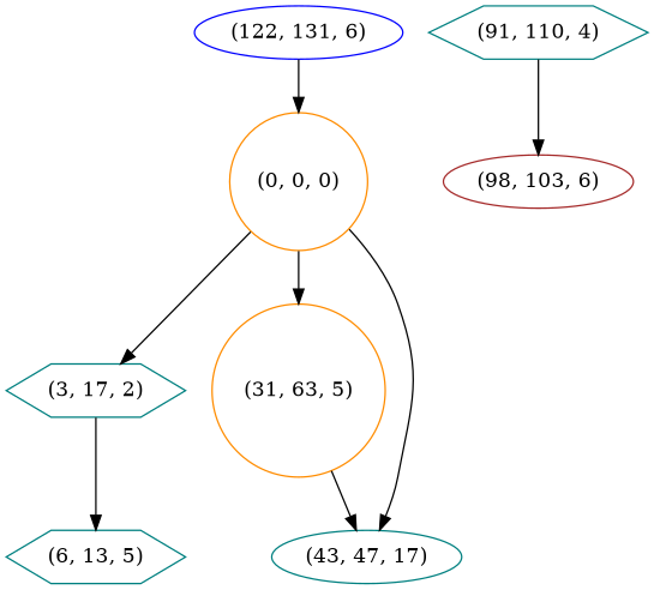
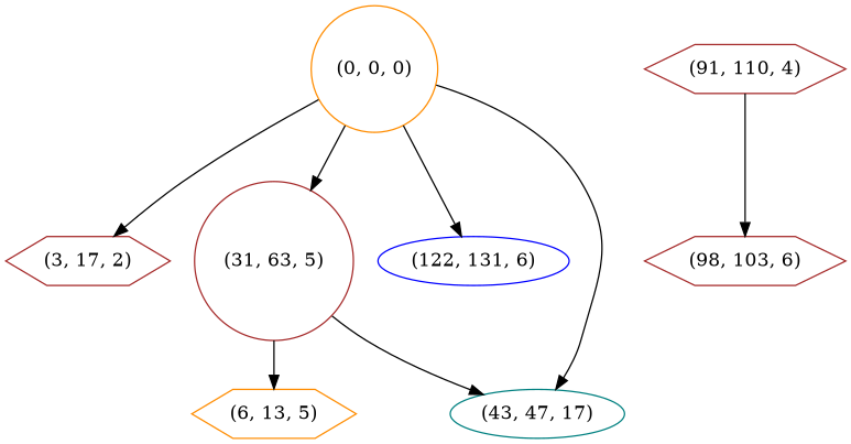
  digraph {
    fontname="DejaVu Serif"
    node [color=brown fontname="DejaVu Serif" shape=hexagon]
    edge [fontname="DejaVu Serif"]
    "(0, 0, 0)" [color=darkorange shape=circle]
-   "(3, 17, 2)" [color=teal]
-   "(31, 63, 5)" [color=darkorange shape=circle]
+   "(3, 17, 2)"
+   "(31, 63, 5)" [shape=circle]
    "(122, 131, 6)" [color=blue shape=ellipse]
    "(43, 47, 17)" [color=teal shape=ellipse]
-   "(6, 13, 5)" [color=teal]
-   "(91, 110, 4)" [color=teal]
-   "(98, 103, 6)" [shape=ellipse]
+   "(6, 13, 5)" [color=darkorange]
+   "(91, 110, 4)"
+   "(98, 103, 6)"
    "(0, 0, 0)" -> "(3, 17, 2)"
    "(0, 0, 0)" -> "(31, 63, 5)"
-   "(122, 131, 6)" -> "(0, 0, 0)"
+   "(0, 0, 0)" -> "(122, 131, 6)"
    "(0, 0, 0)" -> "(43, 47, 17)"
-   "(3, 17, 2)" -> "(6, 13, 5)"
+   "(31, 63, 5)" -> "(6, 13, 5)"
    "(31, 63, 5)" -> "(43, 47, 17)"
    "(91, 110, 4)" -> "(98, 103, 6)"
  }
